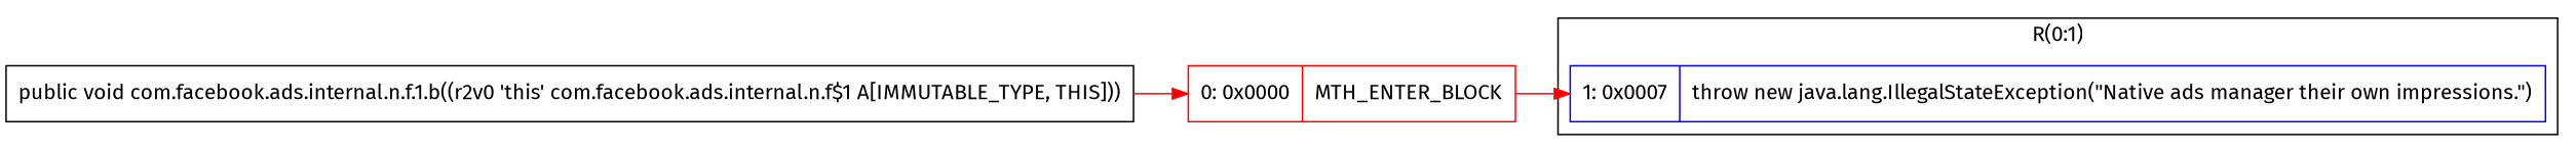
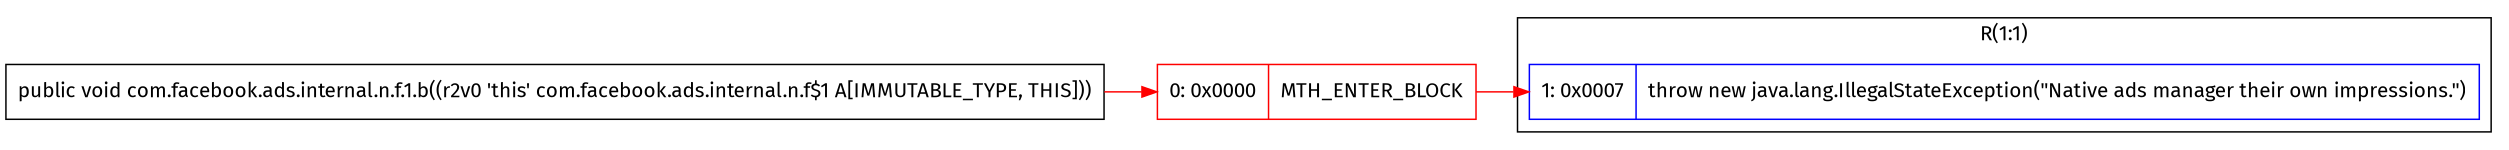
  digraph {
    rankdir=LR
    fontname="Fira Sans"
    node [shape=record fontname="Fira Sans"]
    edge [color=red fontname="Fira Sans"]
    n1 [color=blue label="{1\:\ 0x0007|throw new java.lang.IllegalStateException(\"Native ads manager their own impressions.\")\l}"]
    n2 [color=red label="{0\:\ 0x0000|MTH_ENTER_BLOCK\l}"]
    n3 [label="{public void com.facebook.ads.internal.n.f.1.b((r2v0 'this' com.facebook.ads.internal.n.f$1 A[IMMUTABLE_TYPE, THIS])) }"]
    subgraph cluster_1 {
-     label="R(0:1)"
+     label="R(1:1)"
      n1
    }
    n2 -> n1
    n3 -> n2
  }
